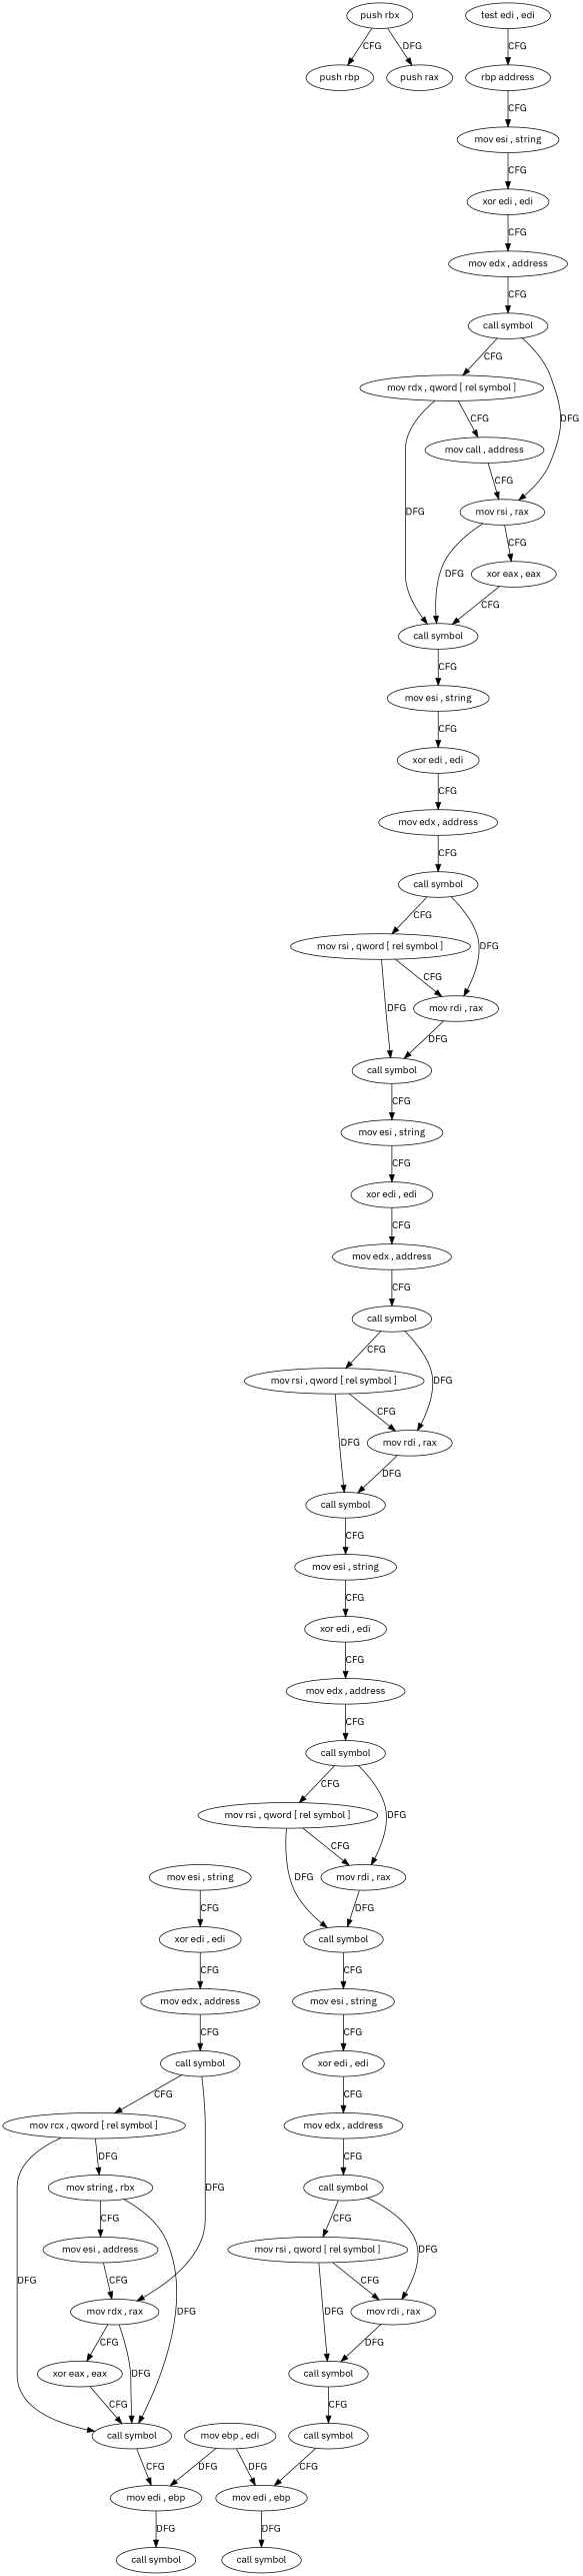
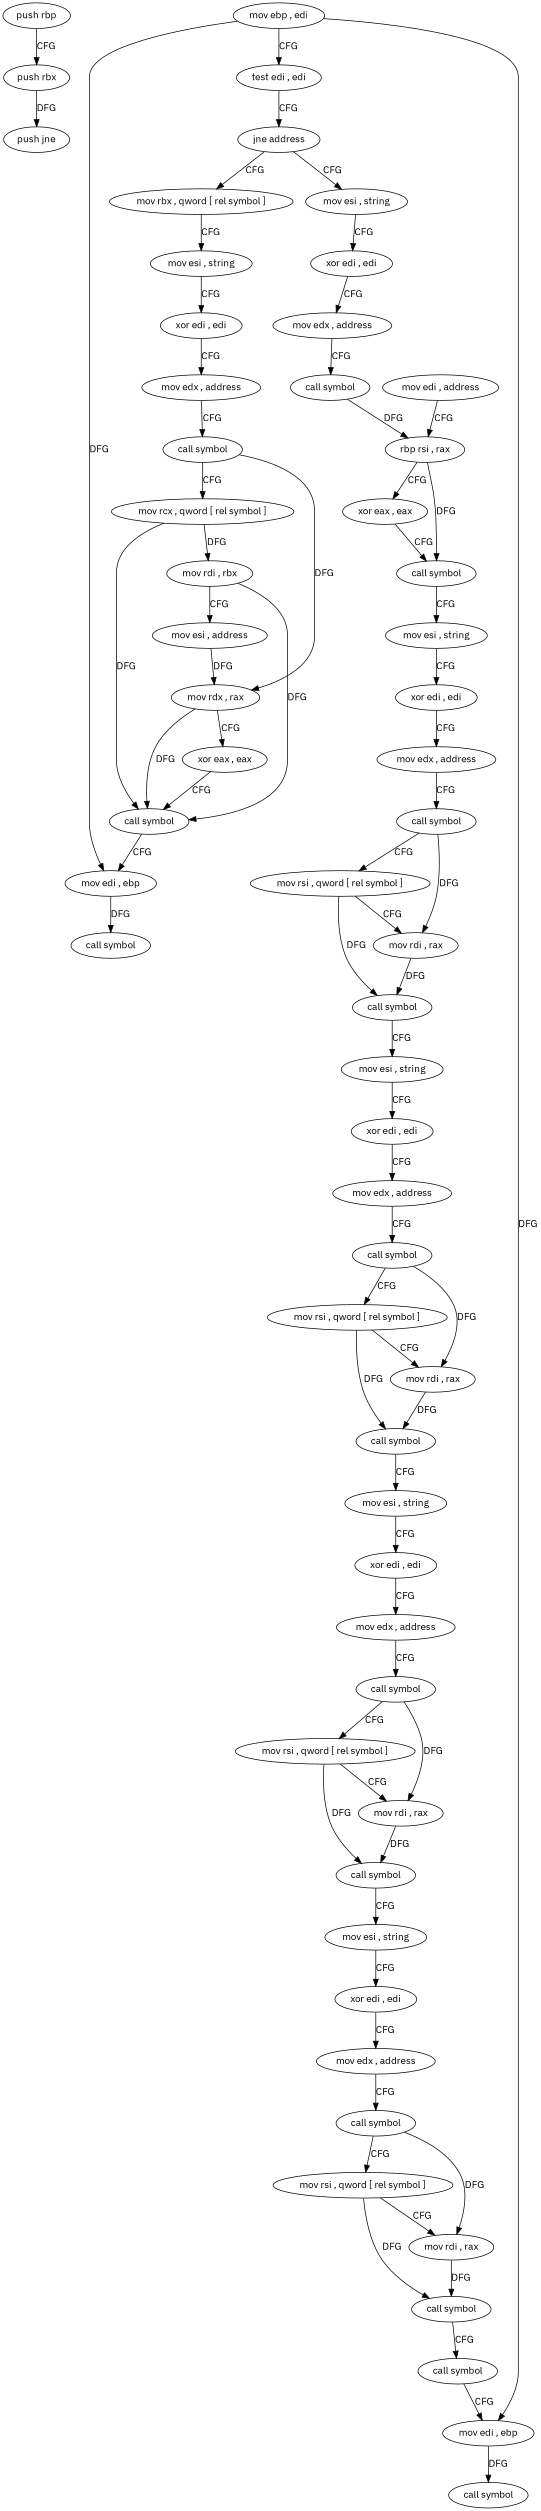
  digraph {
    fontname="IBM Plex Sans"
    node [fontname="IBM Plex Sans"]
    edge [fontname="IBM Plex Sans"]
    n1 [label="push rbp"]
    n2 [label="push rbx"]
-   n3 [label="push rax"]
+   n3 [label="push jne"]
    n4 [label="mov ebp , edi"]
    n5 [label="test edi , edi"]
    n6 [label="mov edi , ebp"]
    n7 [label="mov edi , ebp"]
-   n8 [label="rbp address"]
+   n8 [label="jne address"]
    n9 [label="call symbol"]
    n10 [label="call symbol"]
+   n11 [label="mov rbx , qword [ rel symbol ]"]
    n12 [label="mov esi , string"]
    n13 [label="mov esi , string"]
    n14 [label="xor edi , edi"]
    n15 [label="xor edi , edi"]
    n16 [label="mov edx , address"]
    n17 [label="mov edx , address"]
    n18 [label="call symbol"]
    n19 [label="mov rcx , qword [ rel symbol ]"]
    n20 [label="mov rdx , rax"]
-   n21 [label="mov string , rbx"]
+   n21 [label="mov rdi , rbx"]
    n22 [label="call symbol"]
    n23 [label="xor eax , eax"]
    n24 [label="mov esi , address"]
    n25 [label="call symbol"]
-   n26 [label="mov rdx , qword [ rel symbol ]"]
-   n27 [label="mov rsi , rax"]
-   n28 [label="mov call , address"]
+   n27 [label="rbp rsi , rax"]
+   n28 [label="mov edi , address"]
    n29 [label="call symbol"]
    n30 [label="xor eax , eax"]
    n31 [label="mov esi , string"]
    n32 [label="xor edi , edi"]
    n33 [label="mov edx , address"]
    n34 [label="call symbol"]
    n35 [label="mov rsi , qword [ rel symbol ]"]
    n36 [label="mov rdi , rax"]
    n37 [label="call symbol"]
    n38 [label="mov esi , string"]
    n39 [label="xor edi , edi"]
    n40 [label="mov edx , address"]
    n41 [label="call symbol"]
    n42 [label="mov rsi , qword [ rel symbol ]"]
    n43 [label="mov rdi , rax"]
    n44 [label="call symbol"]
    n45 [label="mov esi , string"]
    n46 [label="xor edi , edi"]
    n47 [label="mov edx , address"]
    n48 [label="call symbol"]
    n49 [label="mov rsi , qword [ rel symbol ]"]
    n50 [label="mov rdi , rax"]
    n51 [label="call symbol"]
    n52 [label="mov esi , string"]
    n53 [label="xor edi , edi"]
    n54 [label="mov edx , address"]
    n55 [label="call symbol"]
    n56 [label="mov rsi , qword [ rel symbol ]"]
    n57 [label="mov rdi , rax"]
    n58 [label="call symbol"]
    n59 [label="call symbol"]
-   n2 -> n1 [label=CFG]
+   n1 -> n2 [label=CFG]
    n2 -> n3 [label=DFG]
+   n4 -> n5 [label=CFG]
    n4 -> n6 [label=DFG]
    n4 -> n7 [label=DFG]
    n5 -> n8 [label=CFG]
    n6 -> n9 [label=DFG]
    n7 -> n10 [label=DFG]
+   n8 -> n11 [label=CFG]
    n8 -> n12 [label=CFG]
+   n11 -> n13 [label=CFG]
    n12 -> n14 [label=CFG]
    n13 -> n15 [label=CFG]
    n14 -> n16 [label=CFG]
    n15 -> n17 [label=CFG]
    n16 -> n25 [label=CFG]
    n17 -> n18 [label=CFG]
    n18 -> n19 [label=CFG]
    n18 -> n20 [label=DFG]
    n19 -> n21 [label=DFG]
    n19 -> n22 [label=DFG]
    n20 -> n22 [label=DFG]
    n20 -> n23 [label=CFG]
    n21 -> n22 [label=DFG]
    n21 -> n24 [label=CFG]
    n22 -> n6 [label=CFG]
    n23 -> n22 [label=CFG]
-   n24 -> n20 [label=CFG]
-   n25 -> n26 [label=CFG]
+   n24 -> n20 [label=DFG]
    n25 -> n27 [label=DFG]
-   n26 -> n28 [label=CFG]
-   n26 -> n29 [label=DFG]
    n27 -> n29 [label=DFG]
    n27 -> n30 [label=CFG]
    n28 -> n27 [label=CFG]
    n29 -> n31 [label=CFG]
    n30 -> n29 [label=CFG]
    n31 -> n32 [label=CFG]
    n32 -> n33 [label=CFG]
    n33 -> n34 [label=CFG]
    n34 -> n35 [label=CFG]
    n34 -> n36 [label=DFG]
    n35 -> n36 [label=CFG]
    n35 -> n37 [label=DFG]
    n36 -> n37 [label=DFG]
    n37 -> n38 [label=CFG]
    n38 -> n39 [label=CFG]
    n39 -> n40 [label=CFG]
    n40 -> n41 [label=CFG]
    n41 -> n42 [label=CFG]
    n41 -> n43 [label=DFG]
    n42 -> n43 [label=CFG]
    n42 -> n44 [label=DFG]
    n43 -> n44 [label=DFG]
    n44 -> n45 [label=CFG]
    n45 -> n46 [label=CFG]
    n46 -> n47 [label=CFG]
    n47 -> n48 [label=CFG]
    n48 -> n49 [label=CFG]
    n48 -> n50 [label=DFG]
    n49 -> n50 [label=CFG]
    n49 -> n51 [label=DFG]
    n50 -> n51 [label=DFG]
    n51 -> n52 [label=CFG]
    n52 -> n53 [label=CFG]
    n53 -> n54 [label=CFG]
    n54 -> n55 [label=CFG]
    n55 -> n56 [label=CFG]
    n55 -> n57 [label=DFG]
    n56 -> n57 [label=CFG]
    n56 -> n58 [label=DFG]
    n57 -> n58 [label=DFG]
    n58 -> n59 [label=CFG]
    n59 -> n7 [label=CFG]
  }
